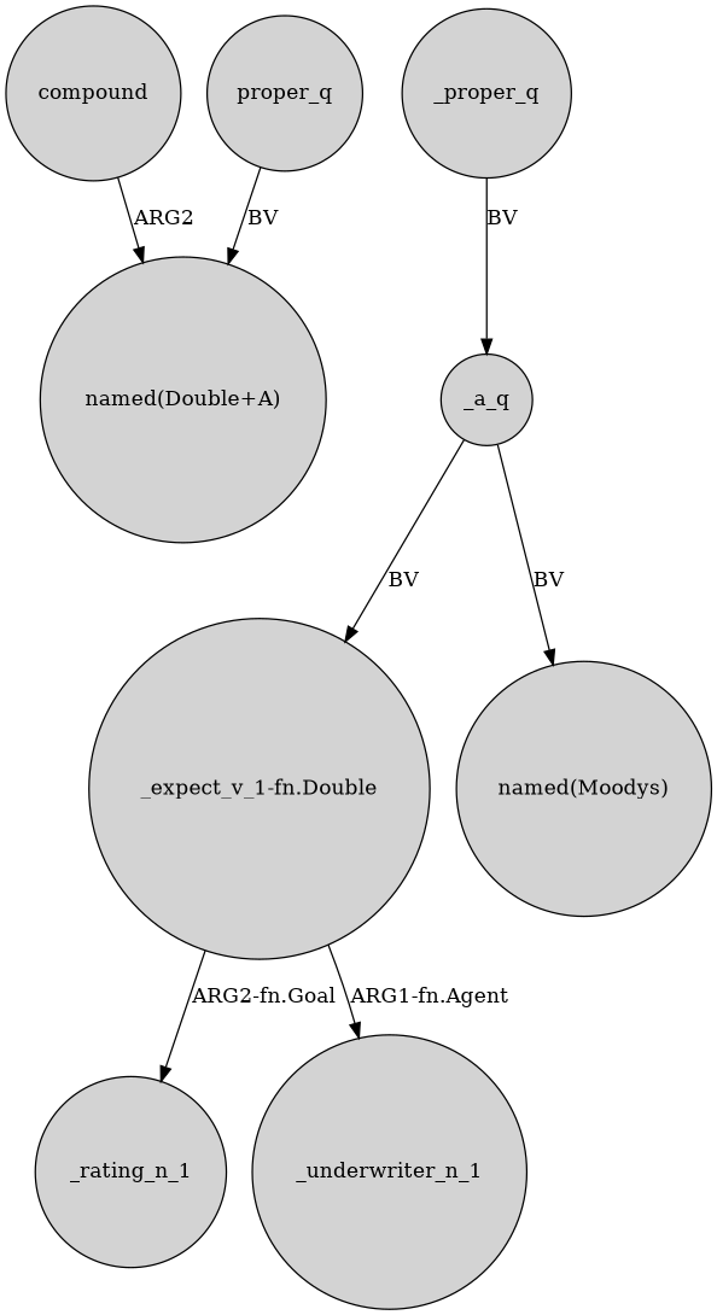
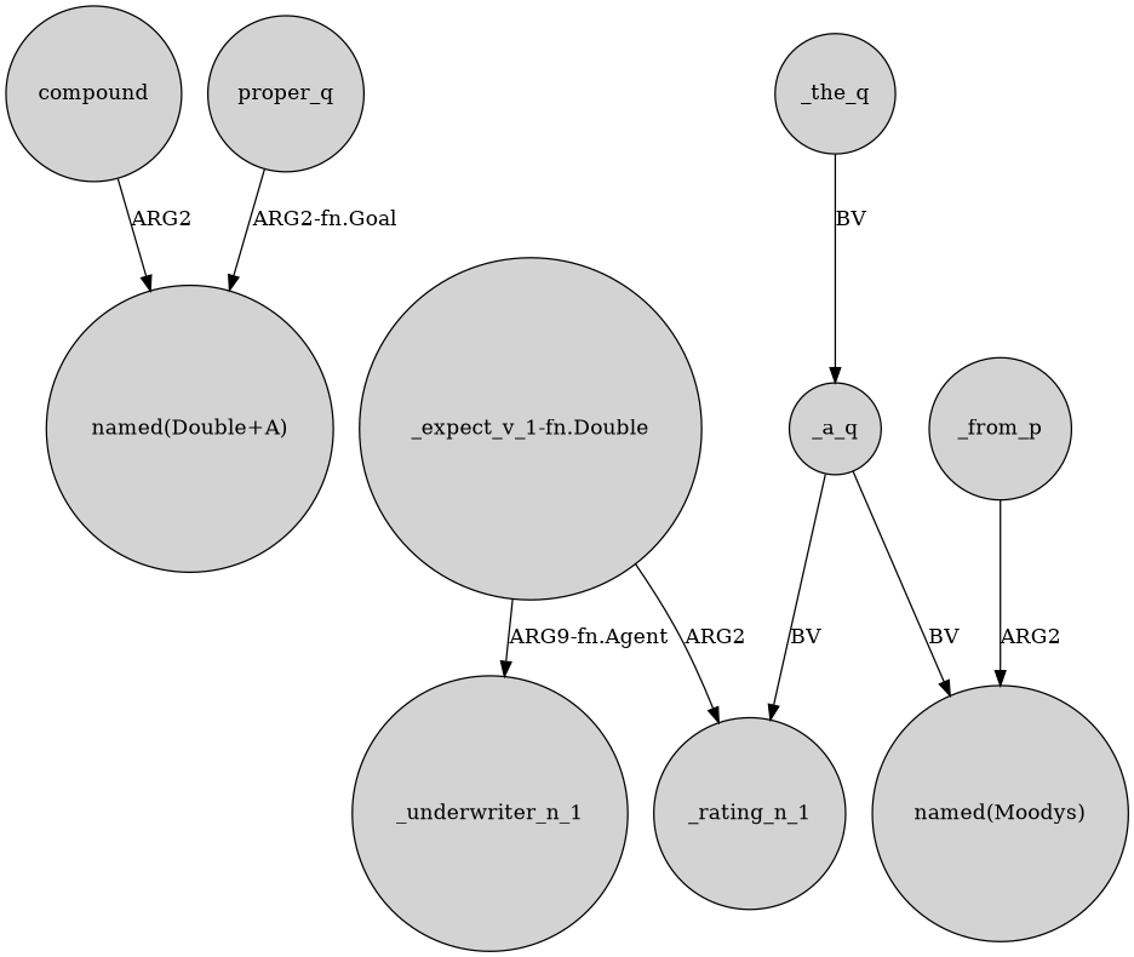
  digraph {
    node [shape=circle style=filled]
    compound
    "named(Double+A)"
    proper_q
-   _the_q [label=_proper_q]
+   _the_q
    _a_q
    n6 [label="_expect_v_1-fn.Double"]
    _rating_n_1
    _underwriter_n_1
    "named(Moodys)"
+   _from_p
    compound -> "named(Double+A)" [label=ARG2]
-   proper_q -> "named(Double+A)" [label=BV]
+   proper_q -> "named(Double+A)" [label="ARG2-fn.Goal"]
    _the_q -> _a_q [label=BV]
-   _a_q -> n6 [label=BV]
+   _a_q -> _rating_n_1 [label=BV]
    _a_q -> "named(Moodys)" [label=BV]
-   n6 -> _rating_n_1 [label="ARG2-fn.Goal"]
-   n6 -> _underwriter_n_1 [label="ARG1-fn.Agent"]
+   n6 -> _rating_n_1 [label=ARG2]
+   n6 -> _underwriter_n_1 [label="ARG9-fn.Agent"]
+   _from_p -> "named(Moodys)" [label=ARG2]
  }
